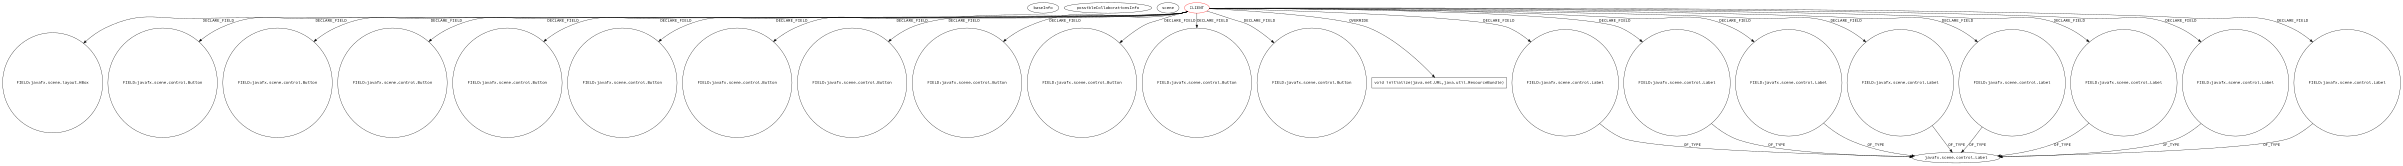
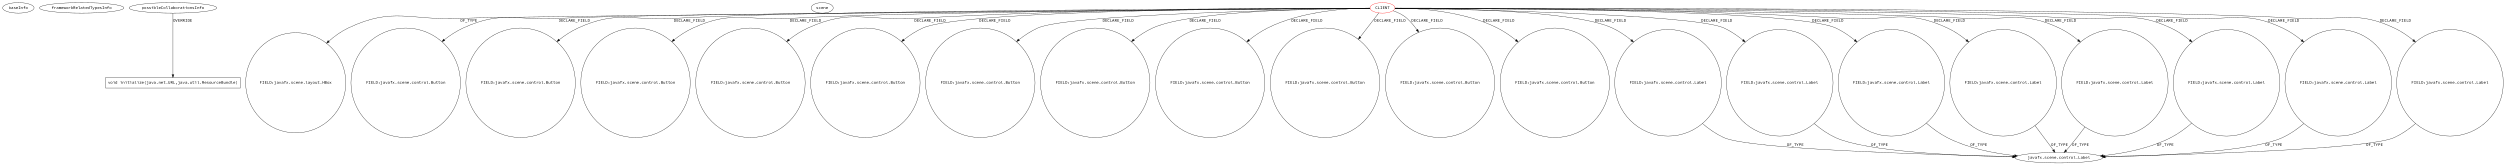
  digraph {
    fontname="Source Code Pro"
    node [fontname="Source Code Pro" isFrameworkType=false shape=circle vertexType=FIELD_DECLARATION]
    edge [fontname="Source Code Pro"]
    baseInfo [category=pattern graphId=1279 isAnonymous=false possibleRelation=false isFrameworkType="" shape="" vertexType=""]
+   frameworkRelatedTypesInfo [isFrameworkType="" shape="" vertexType=""]
    possibleCollaborationsInfo [isFrameworkType="" shape="" vertexType=""]
    n4 [0="hock323-eventManager~/hock323-eventManager/EventManager-master/src/eventManager/controller/pokerTournament/TournamentController.java~TournamentController~3009" 1="RomeoGolf-BC~/RomeoGolf-BC/BC-master/src/romeogolf/bc/MainController.java~MainController~1142" label=scene isFrameworkType="" shape="" vertexType=""]
    n5 [label="FIELD:javafx.scene.layout.HBox"]
    n6 [color=red label=CLIENT vertexType=ROOT_CLIENT_CLASS_DECLARATION shape=""]
    n7 [label="FIELD:javafx.scene.control.Button"]
    n8 [label="FIELD:javafx.scene.control.Button"]
    n9 [label="FIELD:javafx.scene.control.Button"]
    n10 [label="FIELD:javafx.scene.control.Button"]
    n11 [label="FIELD:javafx.scene.control.Button"]
    n12 [label="FIELD:javafx.scene.control.Button"]
    n13 [label="FIELD:javafx.scene.control.Button"]
    n14 [label="FIELD:javafx.scene.control.Button"]
    n15 [label="FIELD:javafx.scene.control.Button"]
    n16 [label="FIELD:javafx.scene.control.Button"]
    n17 [label="FIELD:javafx.scene.control.Button"]
    n18 [label="void initialize(java.net.URL,java.util.ResourceBundle)" shape=box vertexType=OVERRIDING_METHOD_DECLARATION]
    n19 [label="FIELD:javafx.scene.control.Label"]
    n20 [label="FIELD:javafx.scene.control.Label"]
    n21 [label="FIELD:javafx.scene.control.Label"]
    n22 [label="FIELD:javafx.scene.control.Label"]
    n23 [label="FIELD:javafx.scene.control.Label"]
    n24 [label="FIELD:javafx.scene.control.Label"]
    n25 [label="FIELD:javafx.scene.control.Label"]
    n26 [label="FIELD:javafx.scene.control.Label"]
    n27 [label="javafx.scene.control.Label" vertexType=FRAMEWORK_CLASS_TYPE shape=""]
-   n6 -> n5 [label=DECLARE_FIELD]
+   n6 -> n5 [label=OF_TYPE]
    n6 -> n7 [label=DECLARE_FIELD]
    n6 -> n8 [label=DECLARE_FIELD]
    n6 -> n9 [label=DECLARE_FIELD]
    n6 -> n10 [label=DECLARE_FIELD]
    n6 -> n11 [label=DECLARE_FIELD]
    n6 -> n12 [label=DECLARE_FIELD]
    n6 -> n13 [label=DECLARE_FIELD]
    n6 -> n14 [label=DECLARE_FIELD]
    n6 -> n15 [label=DECLARE_FIELD]
    n6 -> n16 [label=DECLARE_FIELD]
    n6 -> n17 [label=DECLARE_FIELD]
-   n6 -> n18 [label=OVERRIDE]
+   possibleCollaborationsInfo -> n18 [label=OVERRIDE]
    n6 -> n19 [label=DECLARE_FIELD]
    n6 -> n20 [label=DECLARE_FIELD]
    n6 -> n21 [label=DECLARE_FIELD]
    n6 -> n22 [label=DECLARE_FIELD]
    n6 -> n23 [label=DECLARE_FIELD]
    n6 -> n24 [label=DECLARE_FIELD]
    n6 -> n25 [label=DECLARE_FIELD]
    n6 -> n26 [label=DECLARE_FIELD]
    n19 -> n27 [label=OF_TYPE]
    n20 -> n27 [label=OF_TYPE]
    n21 -> n27 [label=OF_TYPE]
    n22 -> n27 [label=OF_TYPE]
    n23 -> n27 [label=OF_TYPE]
    n24 -> n27 [label=OF_TYPE]
    n25 -> n27 [label=OF_TYPE]
    n26 -> n27 [label=OF_TYPE]
  }
